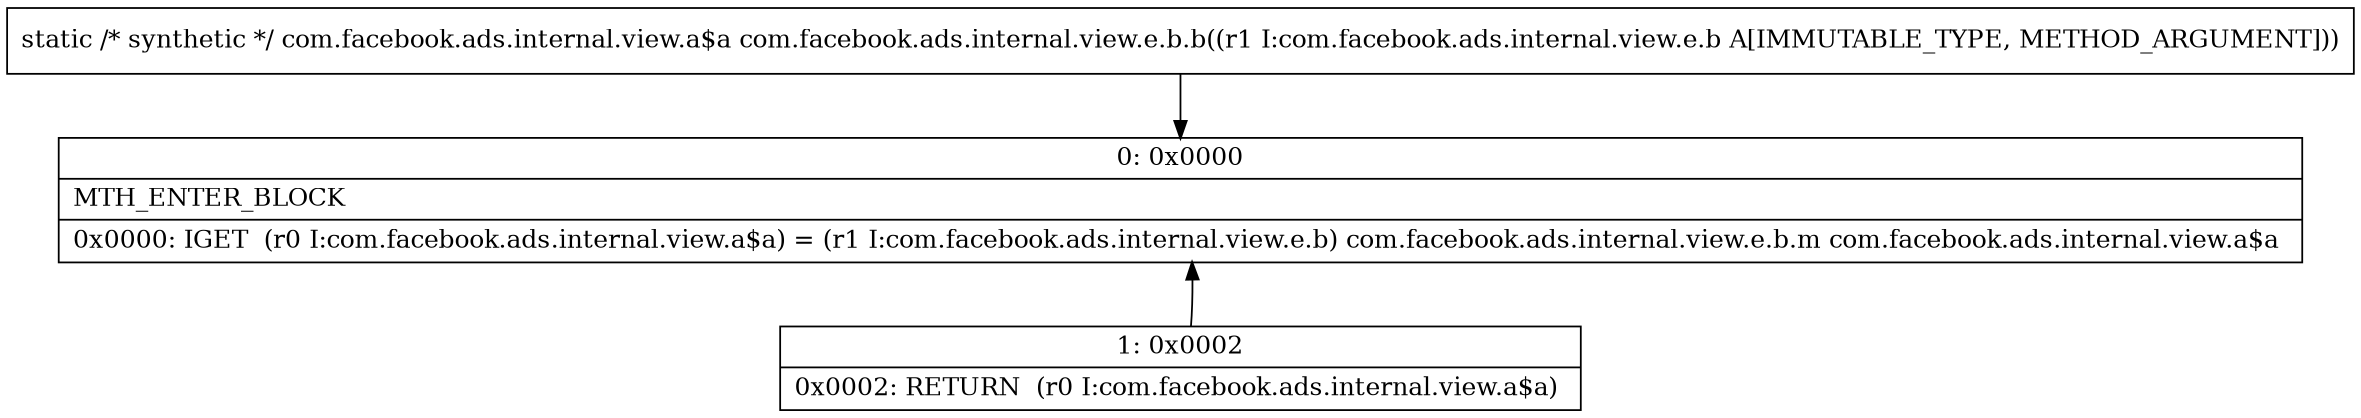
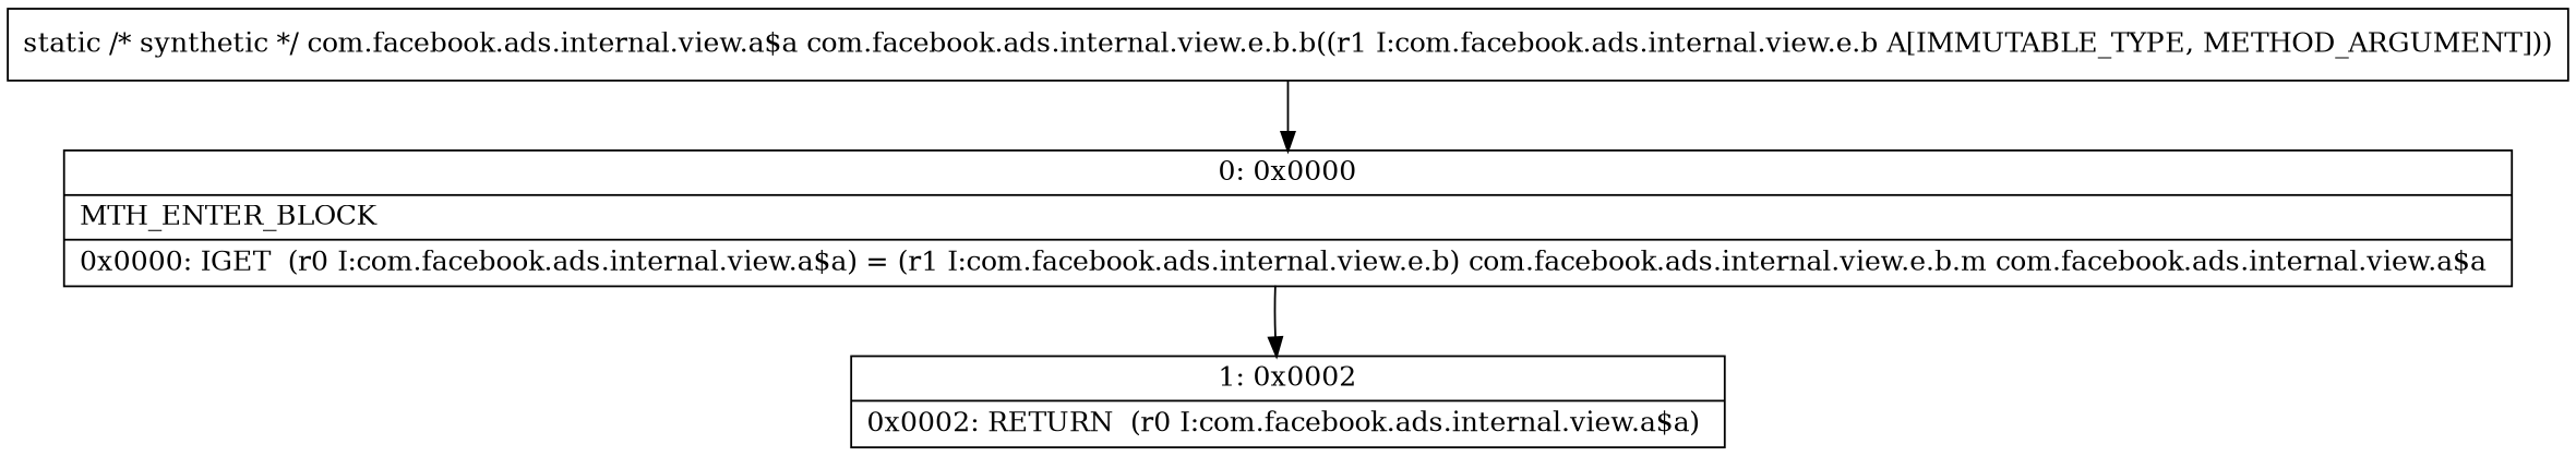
  digraph {
    node [shape=record]
    n1 [label="{0\:\ 0x0000|MTH_ENTER_BLOCK\l|0x0000: IGET  (r0 I:com.facebook.ads.internal.view.a$a) = (r1 I:com.facebook.ads.internal.view.e.b) com.facebook.ads.internal.view.e.b.m com.facebook.ads.internal.view.a$a \l}"]
    n2 [label="{1\:\ 0x0002|0x0002: RETURN  (r0 I:com.facebook.ads.internal.view.a$a) \l}"]
    n3 [label="{static \/* synthetic *\/ com.facebook.ads.internal.view.a$a com.facebook.ads.internal.view.e.b.b((r1 I:com.facebook.ads.internal.view.e.b A[IMMUTABLE_TYPE, METHOD_ARGUMENT])) }"]
-   n2 -> n1
+   n1 -> n2
    n3 -> n1
  }
